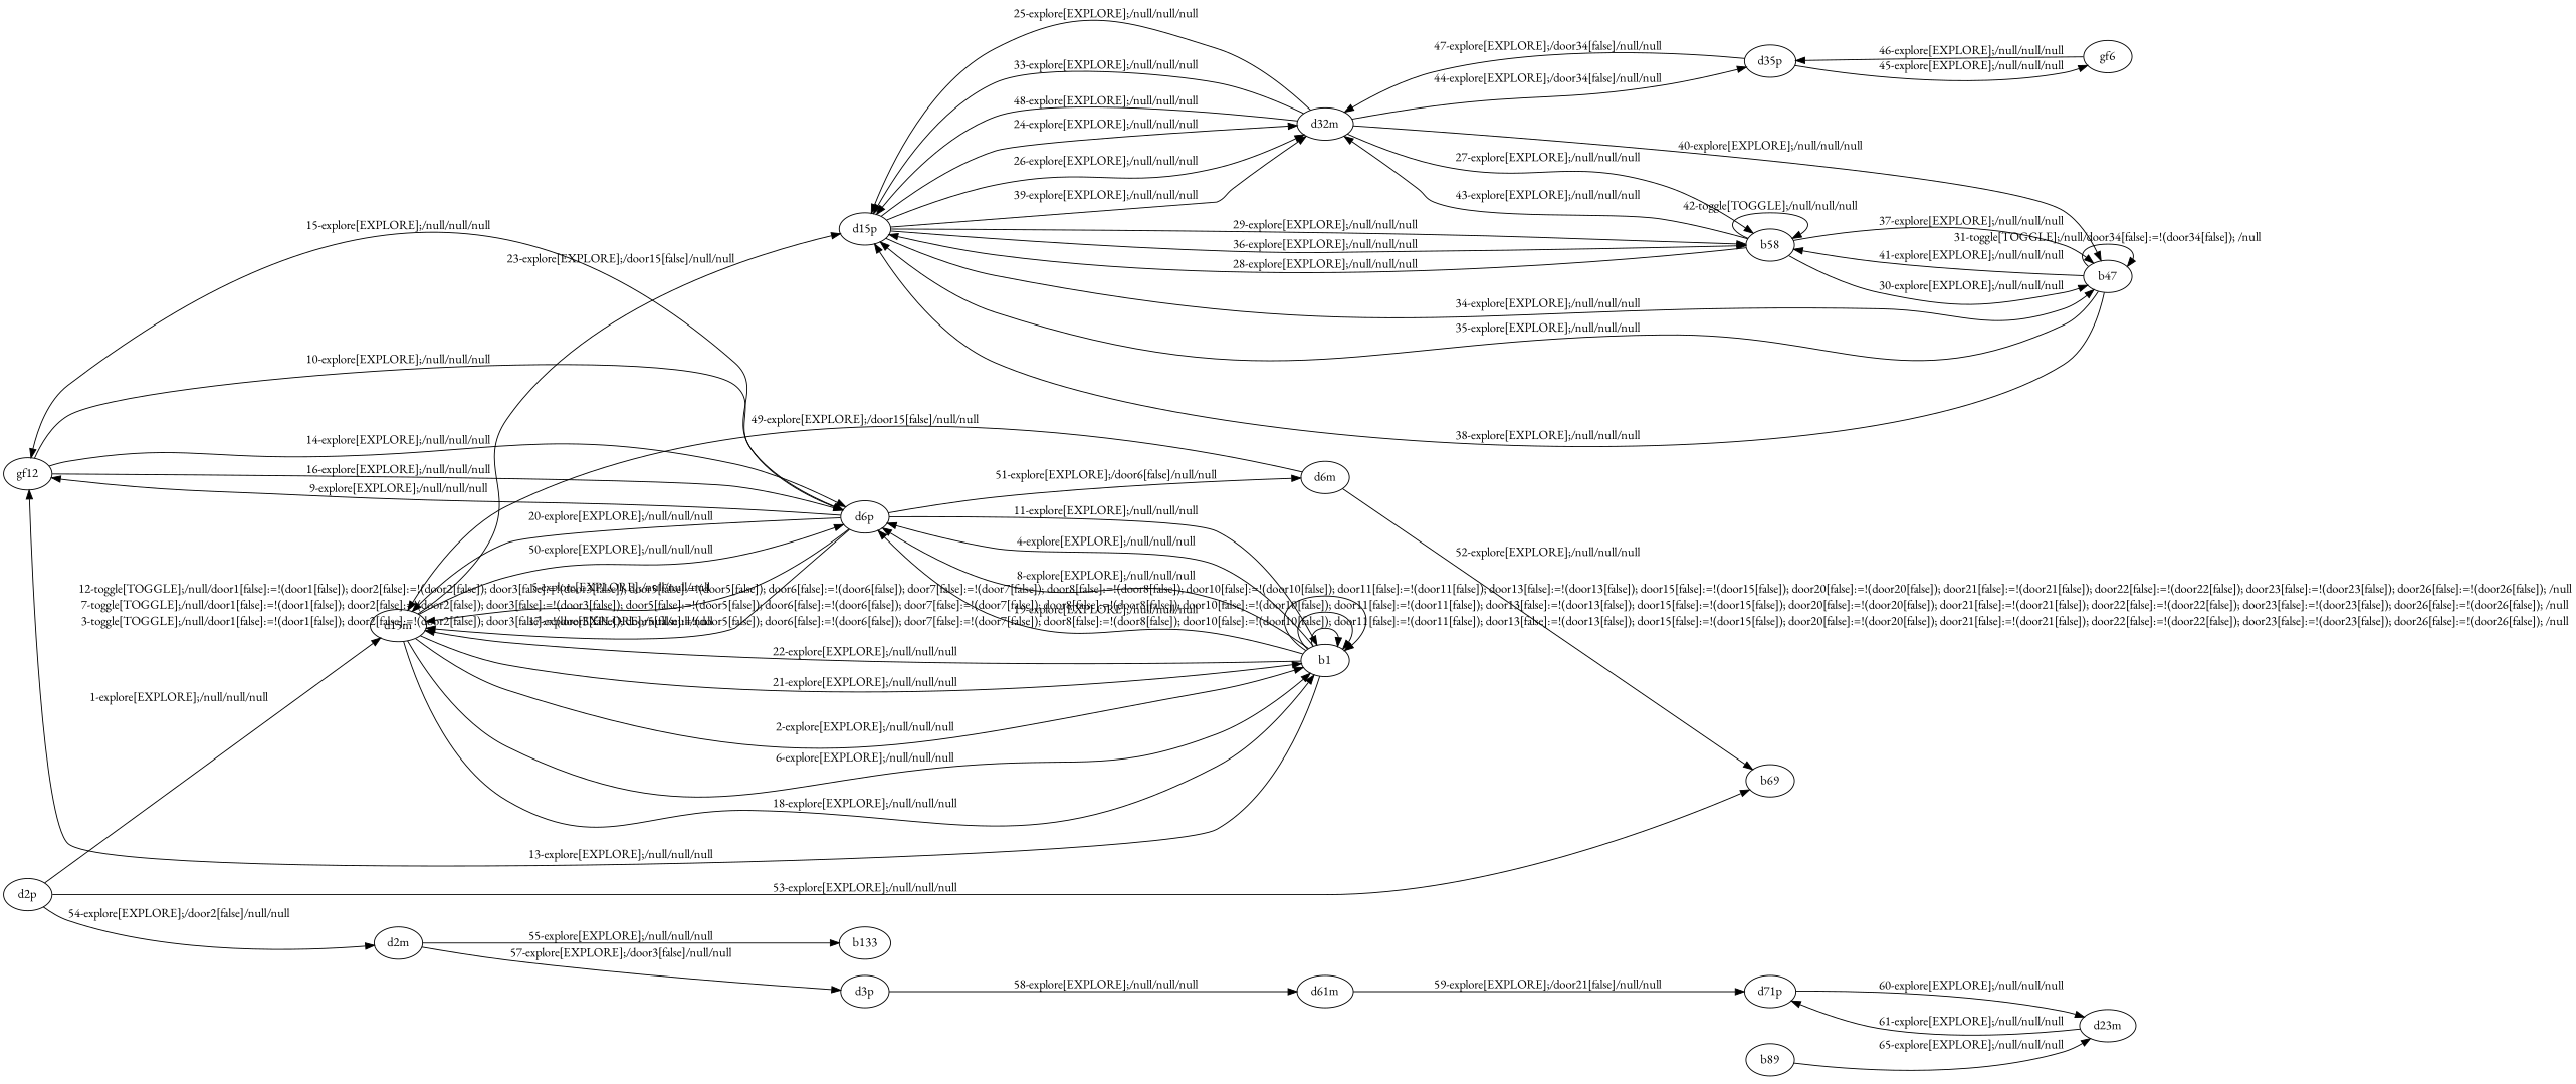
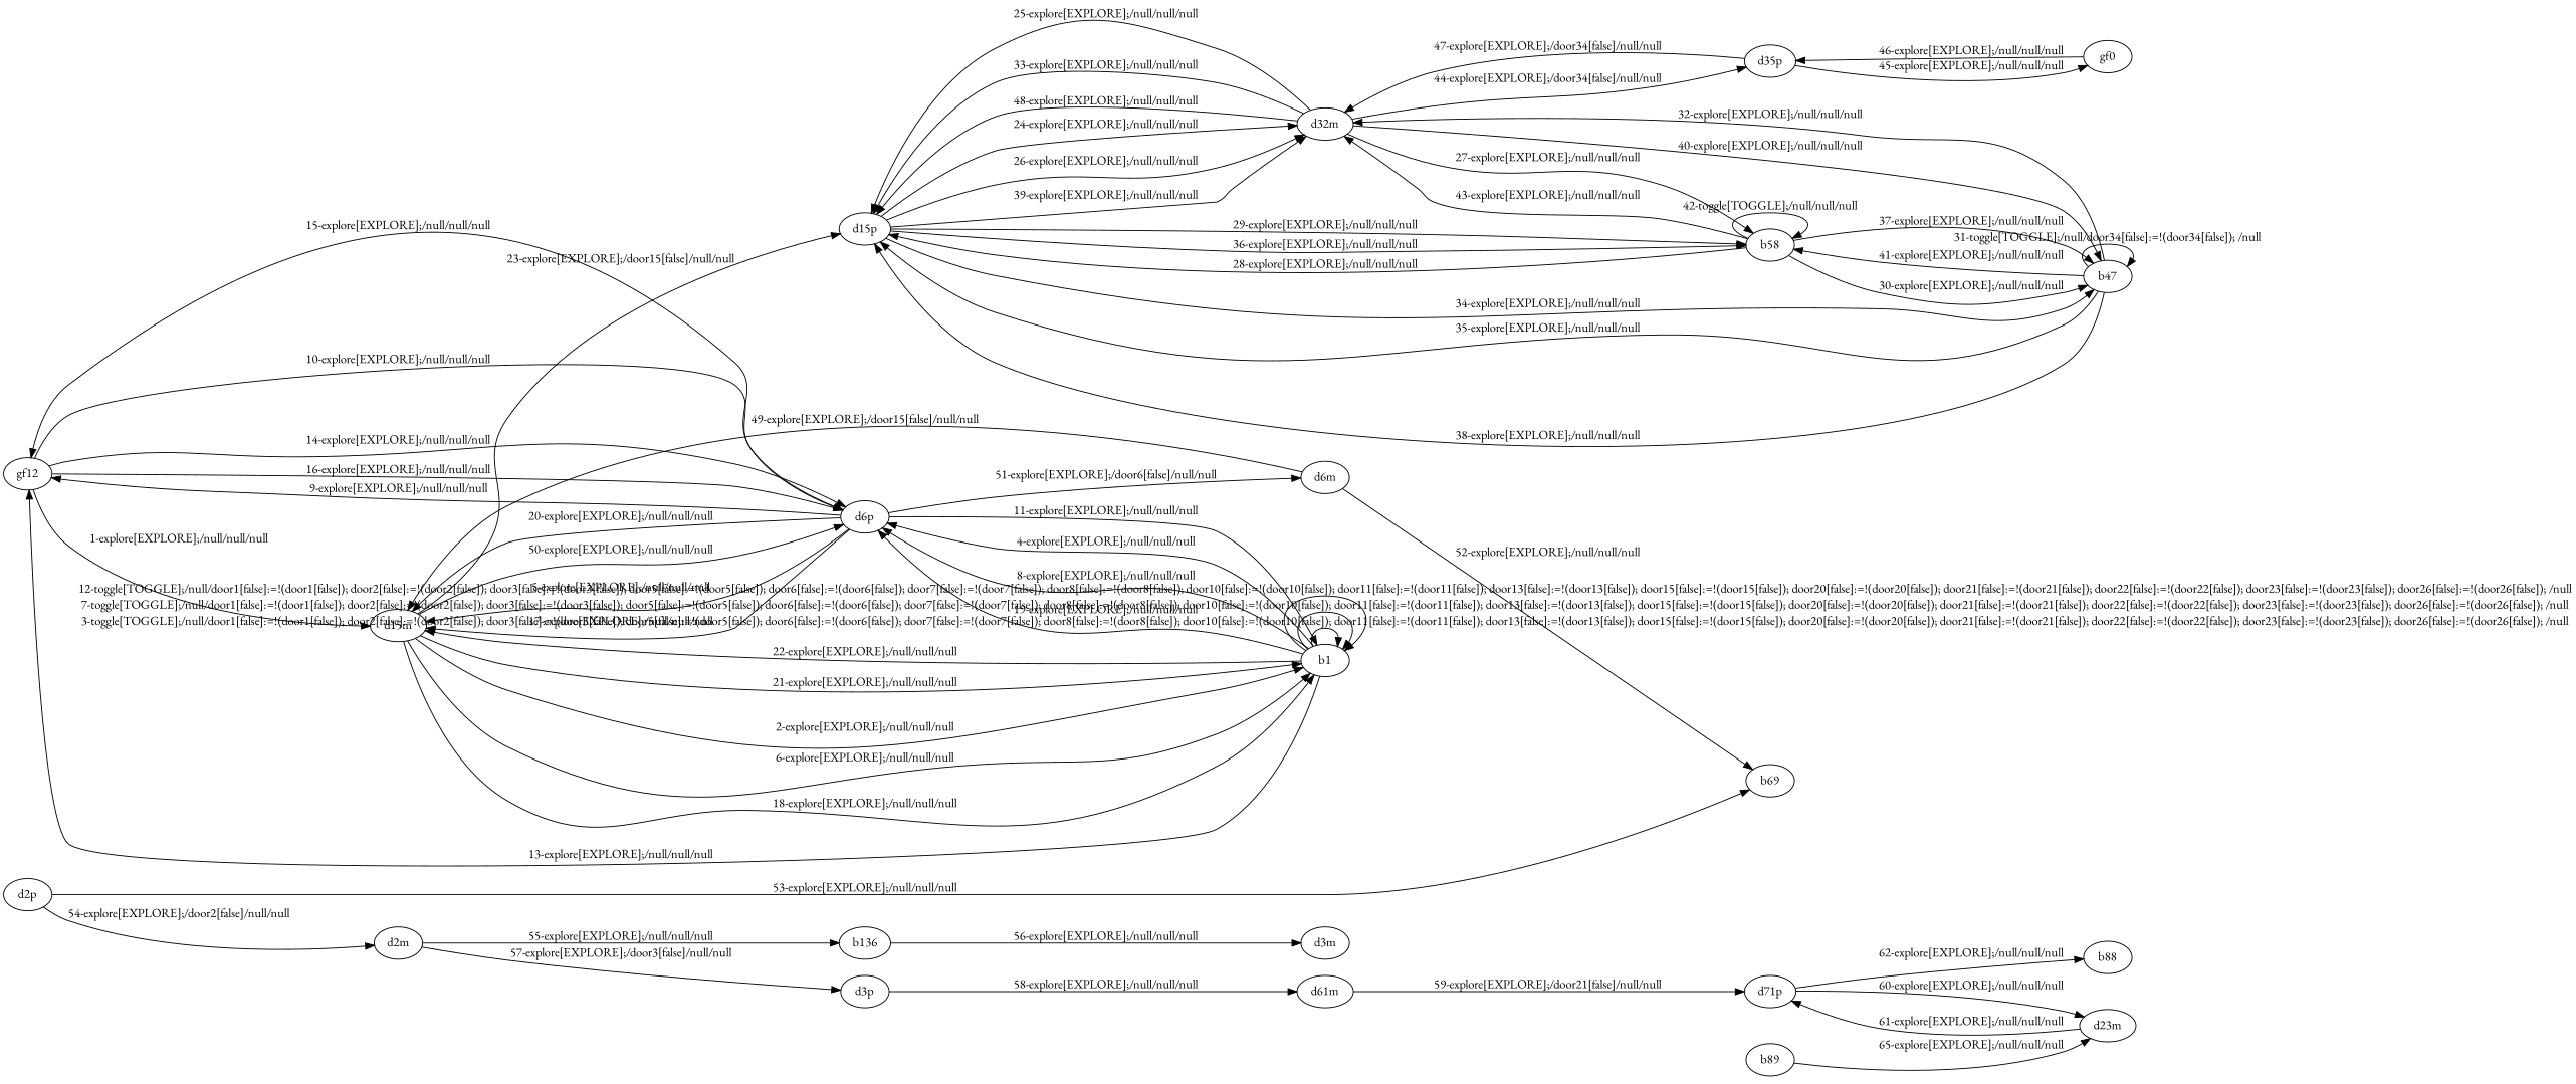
  digraph {
    fontname="EB Garamond"
    rankdir=LR
    node [fontname="EB Garamond"]
    edge [fontname="EB Garamond"]
    gf12
    d15m
    d6p
    b1
    d15p
    d6m
    n7 [label=d32m]
    b58
    n9 [label=b47]
    b69
    n11 [label=d35p]
-   gf6
+   gf6 [label=gf0]
    d2p
    d2m
-   b133
+   b133 [label=b136]
    d3p
+   d3m
    n18 [label=d61m]
    n19 [label=d71p]
    d23m
+   b88
    b89
-   d2p -> d15m [label="1-explore[EXPLORE];/null/null/null"]
+   gf12 -> d15m [label="1-explore[EXPLORE];/null/null/null"]
    gf12 -> d6p [label="10-explore[EXPLORE];/null/null/null"]
    gf12 -> d6p [label="14-explore[EXPLORE];/null/null/null"]
    gf12 -> d6p [label="16-explore[EXPLORE];/null/null/null"]
    d15m -> d6p [label="50-explore[EXPLORE];/null/null/null"]
    d15m -> b1 [label="2-explore[EXPLORE];/null/null/null"]
    d15m -> b1 [label="6-explore[EXPLORE];/null/null/null"]
    d15m -> b1 [label="18-explore[EXPLORE];/null/null/null"]
    d15m -> b1 [label="21-explore[EXPLORE];/null/null/null"]
    d15m -> d15p [label="23-explore[EXPLORE];/door15[false]/null/null"]
    d6p -> gf12 [label="9-explore[EXPLORE];/null/null/null"]
    d6p -> gf12 [label="15-explore[EXPLORE];/null/null/null"]
    d6p -> d15m [label="5-explore[EXPLORE];/null/null/null"]
    d6p -> d15m [label="17-explore[EXPLORE];/null/null/null"]
    d6p -> d15m [label="20-explore[EXPLORE];/null/null/null"]
    d6p -> b1 [label="11-explore[EXPLORE];/null/null/null"]
    d6p -> d6m [label="51-explore[EXPLORE];/door6[false]/null/null"]
    b1 -> gf12 [label="13-explore[EXPLORE];/null/null/null"]
    b1 -> d15m [label="22-explore[EXPLORE];/null/null/null"]
    b1 -> d6p [label="4-explore[EXPLORE];/null/null/null"]
    b1 -> d6p [label="8-explore[EXPLORE];/null/null/null"]
    b1 -> d6p [label="19-explore[EXPLORE];/null/null/null"]
    b1 -> b1 [label="3-toggle[TOGGLE];/null/door1[false]:=!(door1[false]); door2[false]:=!(door2[false]); door3[false]:=!(door3[false]); door5[false]:=!(door5[false]); door6[false]:=!(door6[false]); door7[false]:=!(door7[false]); door8[false]:=!(door8[false]); door10[false]:=!(door10[false]); door11[false]:=!(door11[false]); door13[false]:=!(door13[false]); door15[false]:=!(door15[false]); door20[false]:=!(door20[false]); door21[false]:=!(door21[false]); door22[false]:=!(door22[false]); door23[false]:=!(door23[false]); door26[false]:=!(door26[false]); /null"]
    b1 -> b1 [label="7-toggle[TOGGLE];/null/door1[false]:=!(door1[false]); door2[false]:=!(door2[false]); door3[false]:=!(door3[false]); door5[false]:=!(door5[false]); door6[false]:=!(door6[false]); door7[false]:=!(door7[false]); door8[false]:=!(door8[false]); door10[false]:=!(door10[false]); door11[false]:=!(door11[false]); door13[false]:=!(door13[false]); door15[false]:=!(door15[false]); door20[false]:=!(door20[false]); door21[false]:=!(door21[false]); door22[false]:=!(door22[false]); door23[false]:=!(door23[false]); door26[false]:=!(door26[false]); /null"]
    b1 -> b1 [label="12-toggle[TOGGLE];/null/door1[false]:=!(door1[false]); door2[false]:=!(door2[false]); door3[false]:=!(door3[false]); door5[false]:=!(door5[false]); door6[false]:=!(door6[false]); door7[false]:=!(door7[false]); door8[false]:=!(door8[false]); door10[false]:=!(door10[false]); door11[false]:=!(door11[false]); door13[false]:=!(door13[false]); door15[false]:=!(door15[false]); door20[false]:=!(door20[false]); door21[false]:=!(door21[false]); door22[false]:=!(door22[false]); door23[false]:=!(door23[false]); door26[false]:=!(door26[false]); /null"]
    d15p -> n7 [label="24-explore[EXPLORE];/null/null/null"]
    d15p -> n7 [label="26-explore[EXPLORE];/null/null/null"]
    d15p -> n7 [label="39-explore[EXPLORE];/null/null/null"]
    d15p -> b58 [label="29-explore[EXPLORE];/null/null/null"]
    d15p -> b58 [label="36-explore[EXPLORE];/null/null/null"]
    d15p -> n9 [label="34-explore[EXPLORE];/null/null/null"]
    d6m -> d15m [label="49-explore[EXPLORE];/door15[false]/null/null"]
    d6m -> b69 [label="52-explore[EXPLORE];/null/null/null"]
    n7 -> d15p [label="25-explore[EXPLORE];/null/null/null"]
    n7 -> d15p [label="33-explore[EXPLORE];/null/null/null"]
    n7 -> d15p [label="48-explore[EXPLORE];/null/null/null"]
    n7 -> b58 [label="27-explore[EXPLORE];/null/null/null"]
    n7 -> n9 [label="40-explore[EXPLORE];/null/null/null"]
    n7 -> n11 [label="44-explore[EXPLORE];/door34[false]/null/null"]
    b58 -> d15p [label="28-explore[EXPLORE];/null/null/null"]
    b58 -> n7 [label="43-explore[EXPLORE];/null/null/null"]
    b58 -> b58 [label="42-toggle[TOGGLE];/null/null/null"]
    b58 -> n9 [label="30-explore[EXPLORE];/null/null/null"]
    b58 -> n9 [label="37-explore[EXPLORE];/null/null/null"]
    n9 -> d15p [label="35-explore[EXPLORE];/null/null/null"]
    n9 -> d15p [label="38-explore[EXPLORE];/null/null/null"]
+   n9 -> n7 [label="32-explore[EXPLORE];/null/null/null"]
    n9 -> b58 [label="41-explore[EXPLORE];/null/null/null"]
    n9 -> n9 [label="31-toggle[TOGGLE];/null/door34[false]:=!(door34[false]); /null"]
    n11 -> n7 [label="47-explore[EXPLORE];/door34[false]/null/null"]
    n11 -> gf6 [label="45-explore[EXPLORE];/null/null/null"]
    gf6 -> n11 [label="46-explore[EXPLORE];/null/null/null"]
    d2p -> b69 [label="53-explore[EXPLORE];/null/null/null"]
    d2p -> d2m [label="54-explore[EXPLORE];/door2[false]/null/null"]
    d2m -> b133 [label="55-explore[EXPLORE];/null/null/null"]
    d2m -> d3p [label="57-explore[EXPLORE];/door3[false]/null/null"]
+   b133 -> d3m [label="56-explore[EXPLORE];/null/null/null"]
    d3p -> n18 [label="58-explore[EXPLORE];/null/null/null"]
    n18 -> n19 [label="59-explore[EXPLORE];/door21[false]/null/null"]
    n19 -> d23m [label="60-explore[EXPLORE];/null/null/null"]
+   n19 -> b88 [label="62-explore[EXPLORE];/null/null/null"]
    d23m -> n19 [label="61-explore[EXPLORE];/null/null/null"]
    b89 -> d23m [label="65-explore[EXPLORE];/null/null/null"]
  }
